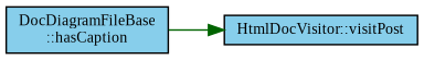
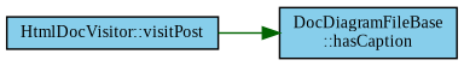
  digraph {
    rankdir=LR
    fontname="Liberation Serif"
    node [color=black fillcolor=skyblue fontname="Liberation Serif" fontsize=10 shape=record style=filled]
    n1 [fontcolor=black height=0.2 label="HtmlDocVisitor::visitPost" width=0.4]
    n2 [height=0.2 label="DocDiagramFileBase\l::hasCaption" width=0.4]
-   n2 -> n1 [color=darkgreen fontname="Liberation Serif" fontsize=10 labelfontname=Helvetica labelfontsize=10 style=solid]
+   n1 -> n2 [color=darkgreen fontname="Liberation Serif" fontsize=10 labelfontname=Helvetica labelfontsize=10 style=solid]
  }
